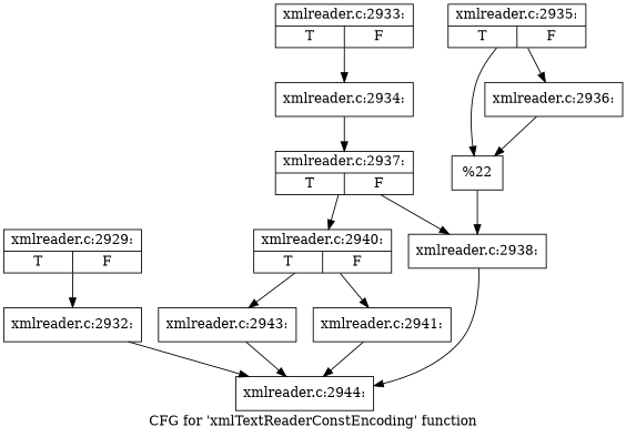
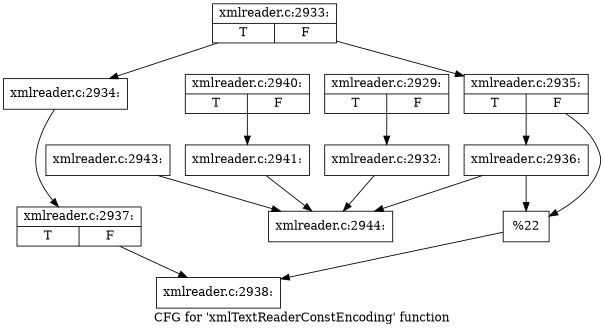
  digraph {
    label="CFG for 'xmlTextReaderConstEncoding' function"
    node [shape=record]
    n1 [label="{xmlreader.c:2929:|{<s0>T|<s1>F}}"]
    n2 [label="{xmlreader.c:2932:}"]
    n3 [label="{xmlreader.c:2944:}"]
    n4 [label="{xmlreader.c:2933:|{<s0>T|<s1>F}}"]
    n5 [label="{xmlreader.c:2934:}"]
    n6 [label="{xmlreader.c:2935:|{<s0>T|<s1>F}}"]
    n7 [label="{xmlreader.c:2937:|{<s0>T|<s1>F}}"]
    n8 [label="{xmlreader.c:2936:}"]
    n9 [label="{%22}"]
    n10 [label="{xmlreader.c:2938:}"]
    n11 [label="{xmlreader.c:2940:|{<s0>T|<s1>F}}"]
    n12 [label="{xmlreader.c:2941:}"]
    n13 [label="{xmlreader.c:2943:}"]
    n1 -> n2
    n2 -> n3
    n4 -> n5
+   n4 -> n6
    n5 -> n7
    n6 -> n8
    n6 -> n9
    n7 -> n10
-   n7 -> n11
    n8 -> n9
    n9 -> n10
-   n10 -> n3
+   n8 -> n3
    n11 -> n12
-   n11 -> n13
    n12 -> n3
    n13 -> n3
  }
